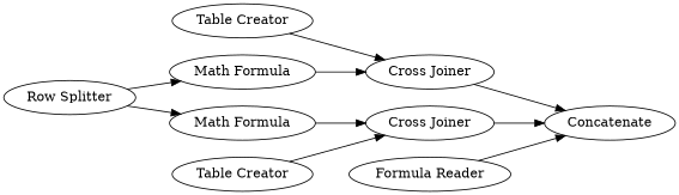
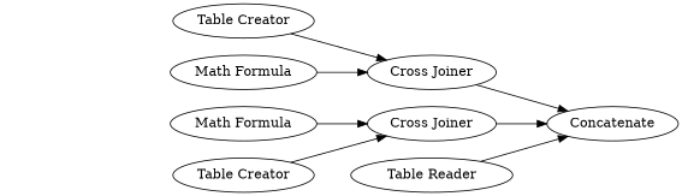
  digraph {
    rankdir=LR
    n1 [label="Table Creator"]
    n2 [label="Cross Joiner"]
    n3 [label=Concatenate]
    n4 [label="Math Formula"]
-   n5 [label="Row Splitter"]
    n6 [label="Math Formula"]
    n7 [label="Cross Joiner"]
    n8 [label="Table Creator"]
-   n9 [label="Formula Reader"]
+   n9 [label="Table Reader"]
    n1 -> n2
    n2 -> n3
    n4 -> n2
-   n5 -> n4
-   n5 -> n6
    n6 -> n7
    n7 -> n3
    n8 -> n7
    n9 -> n3
  }
